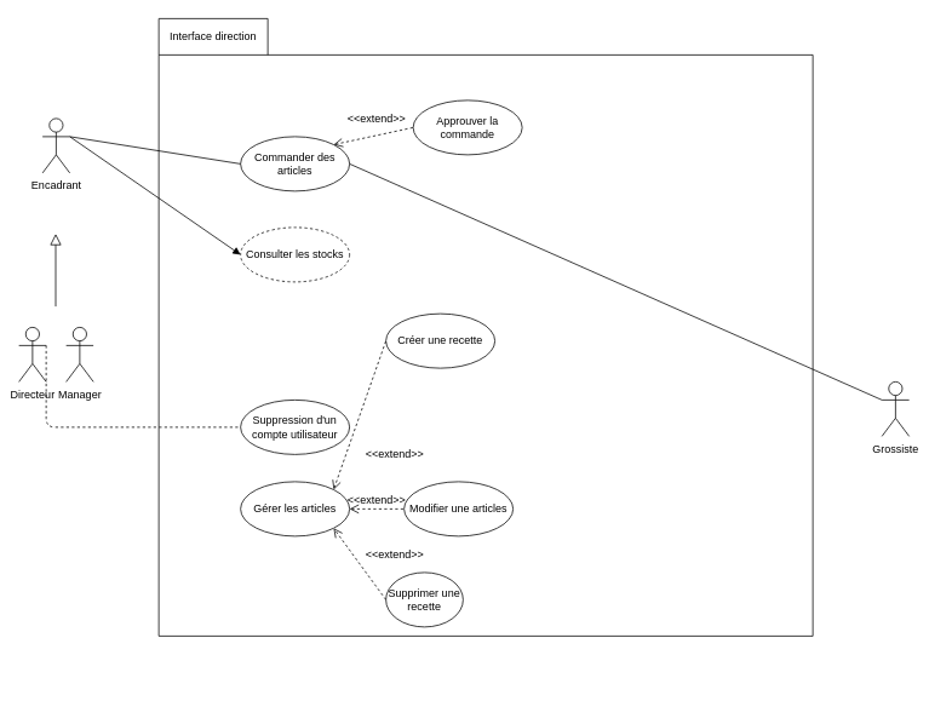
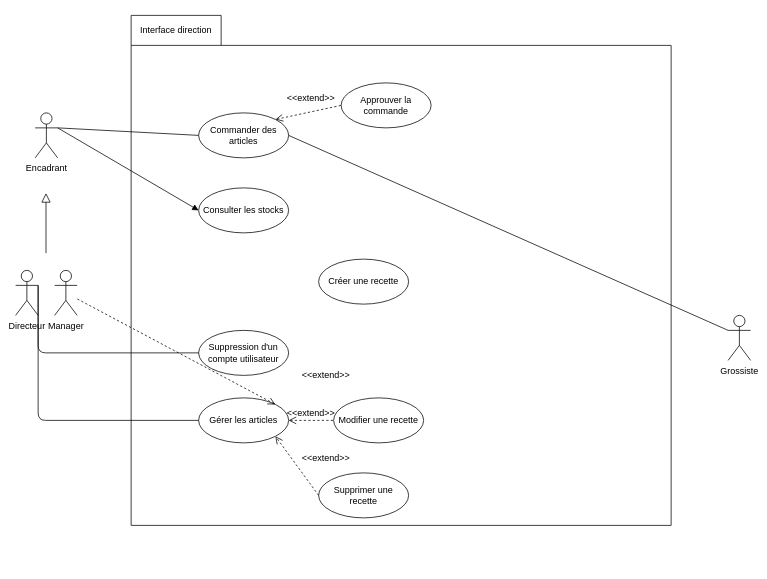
  <mxCell id="0" />
  <mxCell id="1" parent="0" />
  <mxCell id="2" value="" style="group" vertex="1" connectable="0" parent="1"><mxGeometry x="214" y="70" width="786" height="680" as="geometry" /></mxCell>
  <mxCell id="3" value="&lt;div&gt;&lt;br&gt;&lt;/div&gt;&lt;div&gt;&lt;br&gt;&lt;/div&gt;" style="shape=folder;fontStyle=1;spacingTop=10;tabWidth=120;tabHeight=40;tabPosition=left;html=1;fillColor=none;" vertex="1" parent="2"><mxGeometry x="-40" y="-50" width="720" height="680" as="geometry" /></mxCell>
  <mxCell id="4" value="Interface direction" style="text;html=1;strokeColor=none;fillColor=none;align=center;verticalAlign=middle;whiteSpace=wrap;rounded=0;" vertex="1" parent="2"><mxGeometry x="-30" y="-40" width="100" height="20" as="geometry" /></mxCell>
  <mxCell id="5" value="Commander des articles" style="ellipse;whiteSpace=wrap;html=1;fillColor=none;" vertex="1" parent="2"><mxGeometry x="50" y="80" width="120" height="60" as="geometry" /></mxCell>
  <mxCell id="6" value="Grossiste" style="shape=umlActor;verticalLabelPosition=bottom;labelBackgroundColor=#ffffff;verticalAlign=top;html=1;outlineConnect=0;" vertex="1" parent="2"><mxGeometry x="756" y="350" width="30" height="60" as="geometry" /></mxCell>
  <mxCell id="7" value="" style="endArrow=none;html=1;entryX=1;entryY=0.5;entryDx=0;entryDy=0;exitX=0;exitY=0.333;exitDx=0;exitDy=0;exitPerimeter=0;" edge="1" parent="2" source="6" target="5"><mxGeometry width="50" height="50" relative="1" as="geometry"><mxPoint x="256" y="20" as="sourcePoint" /><mxPoint x="306" y="-30" as="targetPoint" /></mxGeometry></mxCell>
- <mxCell id="8" value="Consulter les stocks" style="ellipse;whiteSpace=wrap;html=1;fillColor=none;dashed=1;" vertex="1" parent="2"><mxGeometry x="50" y="180" width="120" height="60" as="geometry" /></mxCell>
+ <mxCell id="8" value="Consulter les stocks" style="ellipse;whiteSpace=wrap;html=1;fillColor=none;" vertex="1" parent="2"><mxGeometry x="50" y="180" width="120" height="60" as="geometry" /></mxCell>
  <mxCell id="9" value="Gérer les articles" style="ellipse;whiteSpace=wrap;html=1;fillColor=none;" vertex="1" parent="2"><mxGeometry x="50" y="460" width="120" height="60" as="geometry" /></mxCell>
- <mxCell id="10" value="Modifier une articles" style="ellipse;whiteSpace=wrap;html=1;fillColor=none;" vertex="1" parent="2"><mxGeometry x="230" y="460" width="120" height="60" as="geometry" /></mxCell>
+ <mxCell id="10" value="Modifier une recette" style="ellipse;whiteSpace=wrap;html=1;fillColor=none;" vertex="1" parent="2"><mxGeometry x="230" y="460" width="120" height="60" as="geometry" /></mxCell>
  <mxCell id="11" value="Créer une recette" style="ellipse;whiteSpace=wrap;html=1;fillColor=none;" vertex="1" parent="2"><mxGeometry x="210" y="275" width="120" height="60" as="geometry" /></mxCell>
- <mxCell id="12" value="Supprimer une recette" style="ellipse;whiteSpace=wrap;html=1;fillColor=none;" vertex="1" parent="2"><mxGeometry x="210" y="560" width="85" height="60" as="geometry" /></mxCell>
- <mxCell id="13" value="" style="endArrow=none;dashed=1;html=1;exitX=1;exitY=0;exitDx=0;exitDy=0;entryX=0;entryY=0.5;entryDx=0;entryDy=0;startArrow=open;startFill=0;startSize=8;" edge="1" parent="2" source="9" target="11"><mxGeometry width="50" height="50" relative="1" as="geometry"><mxPoint x="290" y="410" as="sourcePoint" /><mxPoint x="340" y="360" as="targetPoint" /></mxGeometry></mxCell>
+ <mxCell id="12" value="Supprimer une recette" style="ellipse;whiteSpace=wrap;html=1;fillColor=none;" vertex="1" parent="2"><mxGeometry x="210" y="560" width="120" height="60" as="geometry" /></mxCell>
+ <mxCell id="13" value="" style="endArrow=none;dashed=1;html=1;exitX=1;exitY=0;exitDx=0;exitDy=0;startArrow=open;startFill=0;startSize=8;" edge="1" parent="2" source="9" target="22"><mxGeometry width="50" height="50" relative="1" as="geometry"><mxPoint x="290" y="410" as="sourcePoint" /><mxPoint x="340" y="360" as="targetPoint" /></mxGeometry></mxCell>
  <mxCell id="14" value="" style="endArrow=none;dashed=1;html=1;exitX=1;exitY=0.5;exitDx=0;exitDy=0;entryX=0;entryY=0.5;entryDx=0;entryDy=0;startArrow=open;startFill=0;startSize=8;" edge="1" parent="2" source="9" target="10"><mxGeometry width="50" height="50" relative="1" as="geometry"><mxPoint x="170" y="520" as="sourcePoint" /><mxPoint x="340" y="380" as="targetPoint" /></mxGeometry></mxCell>
  <mxCell id="15" value="" style="endArrow=open;dashed=1;html=1;entryX=1;entryY=1;entryDx=0;entryDy=0;exitX=0;exitY=0.5;exitDx=0;exitDy=0;startArrow=none;startFill=0;startSize=6;endSize=8;endFill=0;" edge="1" parent="2" source="12" target="9"><mxGeometry width="50" height="50" relative="1" as="geometry"><mxPoint x="380" y="410" as="sourcePoint" /><mxPoint x="430" y="360" as="targetPoint" /></mxGeometry></mxCell>
  <mxCell id="16" value="&amp;lt;&amp;lt;extend&amp;gt;&amp;gt;" style="text;html=1;strokeColor=none;fillColor=none;align=center;verticalAlign=middle;whiteSpace=wrap;rounded=0;" vertex="1" parent="2"><mxGeometry x="200" y="420" width="40" height="20" as="geometry" /></mxCell>
  <mxCell id="17" value="&amp;lt;&amp;lt;extend&amp;gt;&amp;gt;" style="text;html=1;strokeColor=none;fillColor=none;align=center;verticalAlign=middle;whiteSpace=wrap;rounded=0;" vertex="1" parent="2"><mxGeometry x="180" y="470" width="40" height="20" as="geometry" /></mxCell>
  <mxCell id="18" value="&amp;lt;&amp;lt;extend&amp;gt;&amp;gt;" style="text;html=1;strokeColor=none;fillColor=none;align=center;verticalAlign=middle;whiteSpace=wrap;rounded=0;" vertex="1" parent="2"><mxGeometry x="200" y="530" width="40" height="20" as="geometry" /></mxCell>
  <mxCell id="19" value="Approuver la commande" style="ellipse;whiteSpace=wrap;html=1;fillColor=none;" vertex="1" parent="2"><mxGeometry x="240" y="40" width="120" height="60" as="geometry" /></mxCell>
  <mxCell id="20" value="&amp;lt;&amp;lt;extend&amp;gt;&amp;gt;" style="text;html=1;strokeColor=none;fillColor=none;align=center;verticalAlign=middle;whiteSpace=wrap;rounded=0;" vertex="1" parent="2"><mxGeometry x="180" y="50" width="40" height="20" as="geometry" /></mxCell>
  <mxCell id="21" value="Suppression d'un compte utilisateur" style="ellipse;whiteSpace=wrap;html=1;fillColor=none;" vertex="1" parent="2"><mxGeometry x="50" y="370" width="120" height="60" as="geometry" /></mxCell>
  <mxCell id="22" value="Manager" style="shape=umlActor;verticalLabelPosition=bottom;labelBackgroundColor=#ffffff;verticalAlign=top;html=1;outlineConnect=0;" vertex="1" parent="1"><mxGeometry x="72" y="360" width="30" height="60" as="geometry" /></mxCell>
  <mxCell id="23" value="&lt;div&gt;Directeur&lt;/div&gt;" style="shape=umlActor;verticalLabelPosition=bottom;labelBackgroundColor=#ffffff;verticalAlign=top;html=1;outlineConnect=0;" vertex="1" parent="1"><mxGeometry x="20" y="360" width="30" height="60" as="geometry" /></mxCell>
- <mxCell id="24" value="Encadrant" style="shape=umlActor;verticalLabelPosition=bottom;labelBackgroundColor=#ffffff;verticalAlign=top;html=1;outlineConnect=0;" vertex="1" parent="1"><mxGeometry x="46" y="130" width="30" height="60" as="geometry" /></mxCell>
+ <mxCell id="24" value="Encadrant" style="shape=umlActor;verticalLabelPosition=bottom;labelBackgroundColor=#ffffff;verticalAlign=top;html=1;outlineConnect=0;" vertex="1" parent="1"><mxGeometry x="46" y="150" width="30" height="60" as="geometry" /></mxCell>
  <mxCell id="25" value="" style="endArrow=block;html=1;endFill=0;endSize=10;" edge="1" parent="1"><mxGeometry width="50" height="50" relative="1" as="geometry"><mxPoint x="60.5" y="337" as="sourcePoint" /><mxPoint x="60.5" y="257" as="targetPoint" /></mxGeometry></mxCell>
  <mxCell id="26" value="" style="endArrow=block;html=1;exitX=1;exitY=0.333;exitDx=0;exitDy=0;exitPerimeter=0;entryX=0;entryY=0.5;entryDx=0;entryDy=0;" edge="1" parent="1" source="24" target="8"><mxGeometry width="50" height="50" relative="1" as="geometry"><mxPoint x="414" y="380" as="sourcePoint" /><mxPoint x="464" y="330" as="targetPoint" /></mxGeometry></mxCell>
  <mxCell id="27" value="" style="endArrow=none;html=1;entryX=0;entryY=0.5;entryDx=0;entryDy=0;exitX=1;exitY=0.333;exitDx=0;exitDy=0;exitPerimeter=0;" edge="1" parent="1" source="24" target="5"><mxGeometry width="50" height="50" relative="1" as="geometry"><mxPoint x="544" y="380" as="sourcePoint" /><mxPoint x="594" y="330" as="targetPoint" /></mxGeometry></mxCell>
+ <mxCell id="28" value="" style="endArrow=none;html=1;entryX=0;entryY=0.5;entryDx=0;entryDy=0;exitX=1;exitY=0.333;exitDx=0;exitDy=0;exitPerimeter=0;" edge="1" parent="1" source="23" target="9"><mxGeometry width="50" height="50" relative="1" as="geometry"><mxPoint x="504" y="480" as="sourcePoint" /><mxPoint x="554" y="430" as="targetPoint" /><Array as="points"><mxPoint x="50" y="560" /></Array></mxGeometry></mxCell>
  <mxCell id="29" value="" style="endArrow=none;dashed=1;html=1;exitX=1;exitY=0;exitDx=0;exitDy=0;endFill=0;startSize=8;endSize=8;startArrow=open;startFill=0;" edge="1" parent="1" source="5"><mxGeometry width="50" height="50" relative="1" as="geometry"><mxPoint x="504" y="180" as="sourcePoint" /><mxPoint x="454" y="140" as="targetPoint" /></mxGeometry></mxCell>
- <mxCell id="30" value="" style="endArrow=none;html=1;exitX=1;exitY=0.333;exitDx=0;exitDy=0;exitPerimeter=0;entryX=0;entryY=0.5;entryDx=0;entryDy=0;dashed=1;" edge="1" parent="1" source="23" target="21"><mxGeometry width="50" height="50" relative="1" as="geometry"><mxPoint x="124" y="340" as="sourcePoint" /><mxPoint x="554" y="330" as="targetPoint" /><Array as="points"><mxPoint x="50" y="470" /></Array></mxGeometry></mxCell>
+ <mxCell id="30" value="" style="endArrow=none;html=1;exitX=1;exitY=0.333;exitDx=0;exitDy=0;exitPerimeter=0;entryX=0;entryY=0.5;entryDx=0;entryDy=0;" edge="1" parent="1" source="23" target="21"><mxGeometry width="50" height="50" relative="1" as="geometry"><mxPoint x="124" y="340" as="sourcePoint" /><mxPoint x="554" y="330" as="targetPoint" /><Array as="points"><mxPoint x="50" y="470" /></Array></mxGeometry></mxCell>
